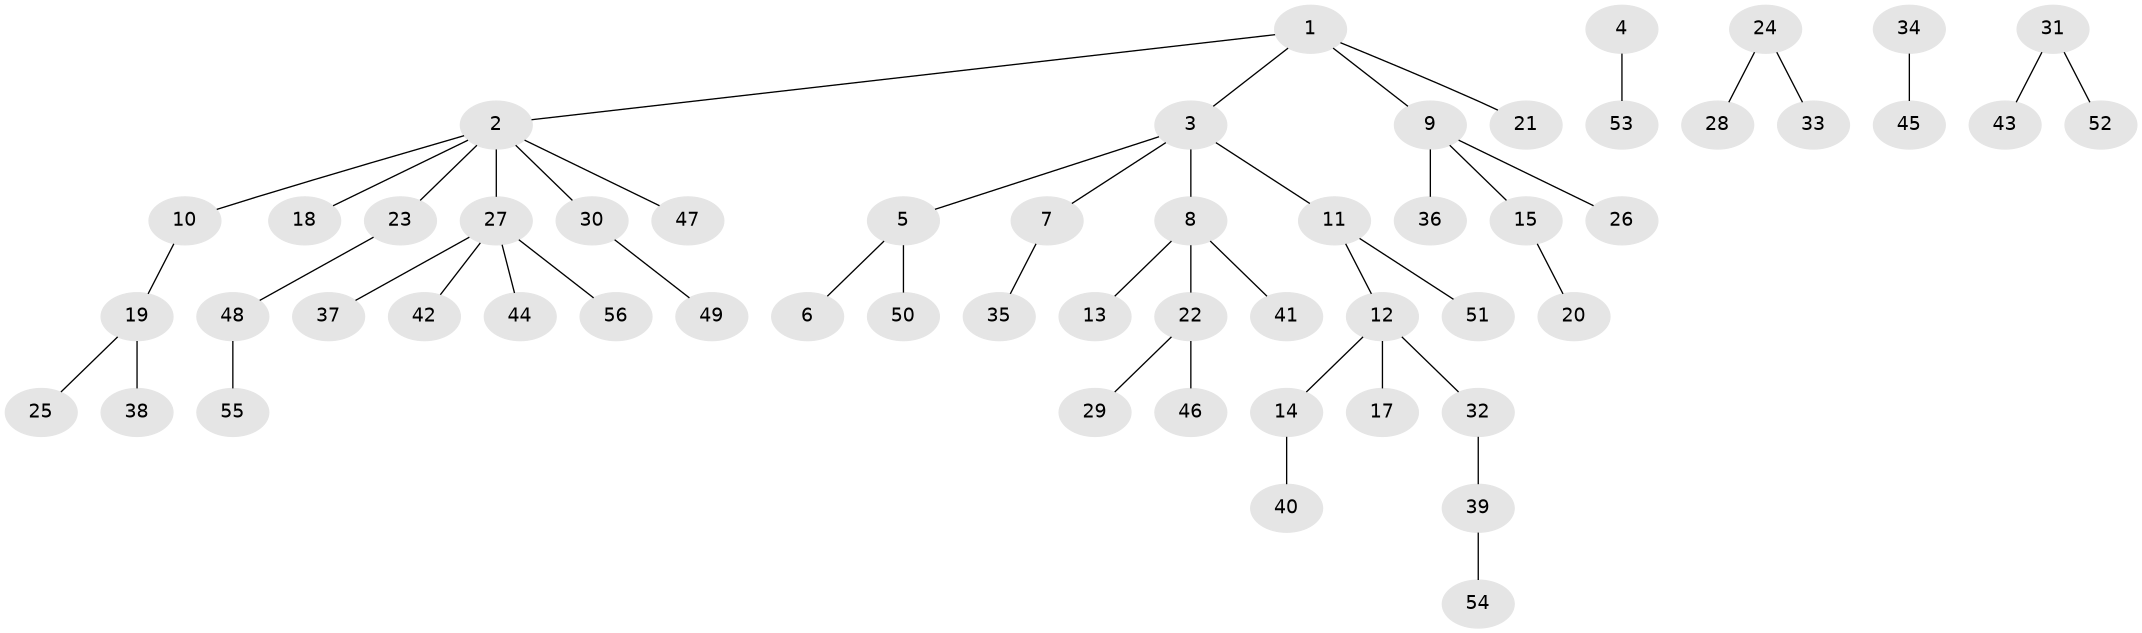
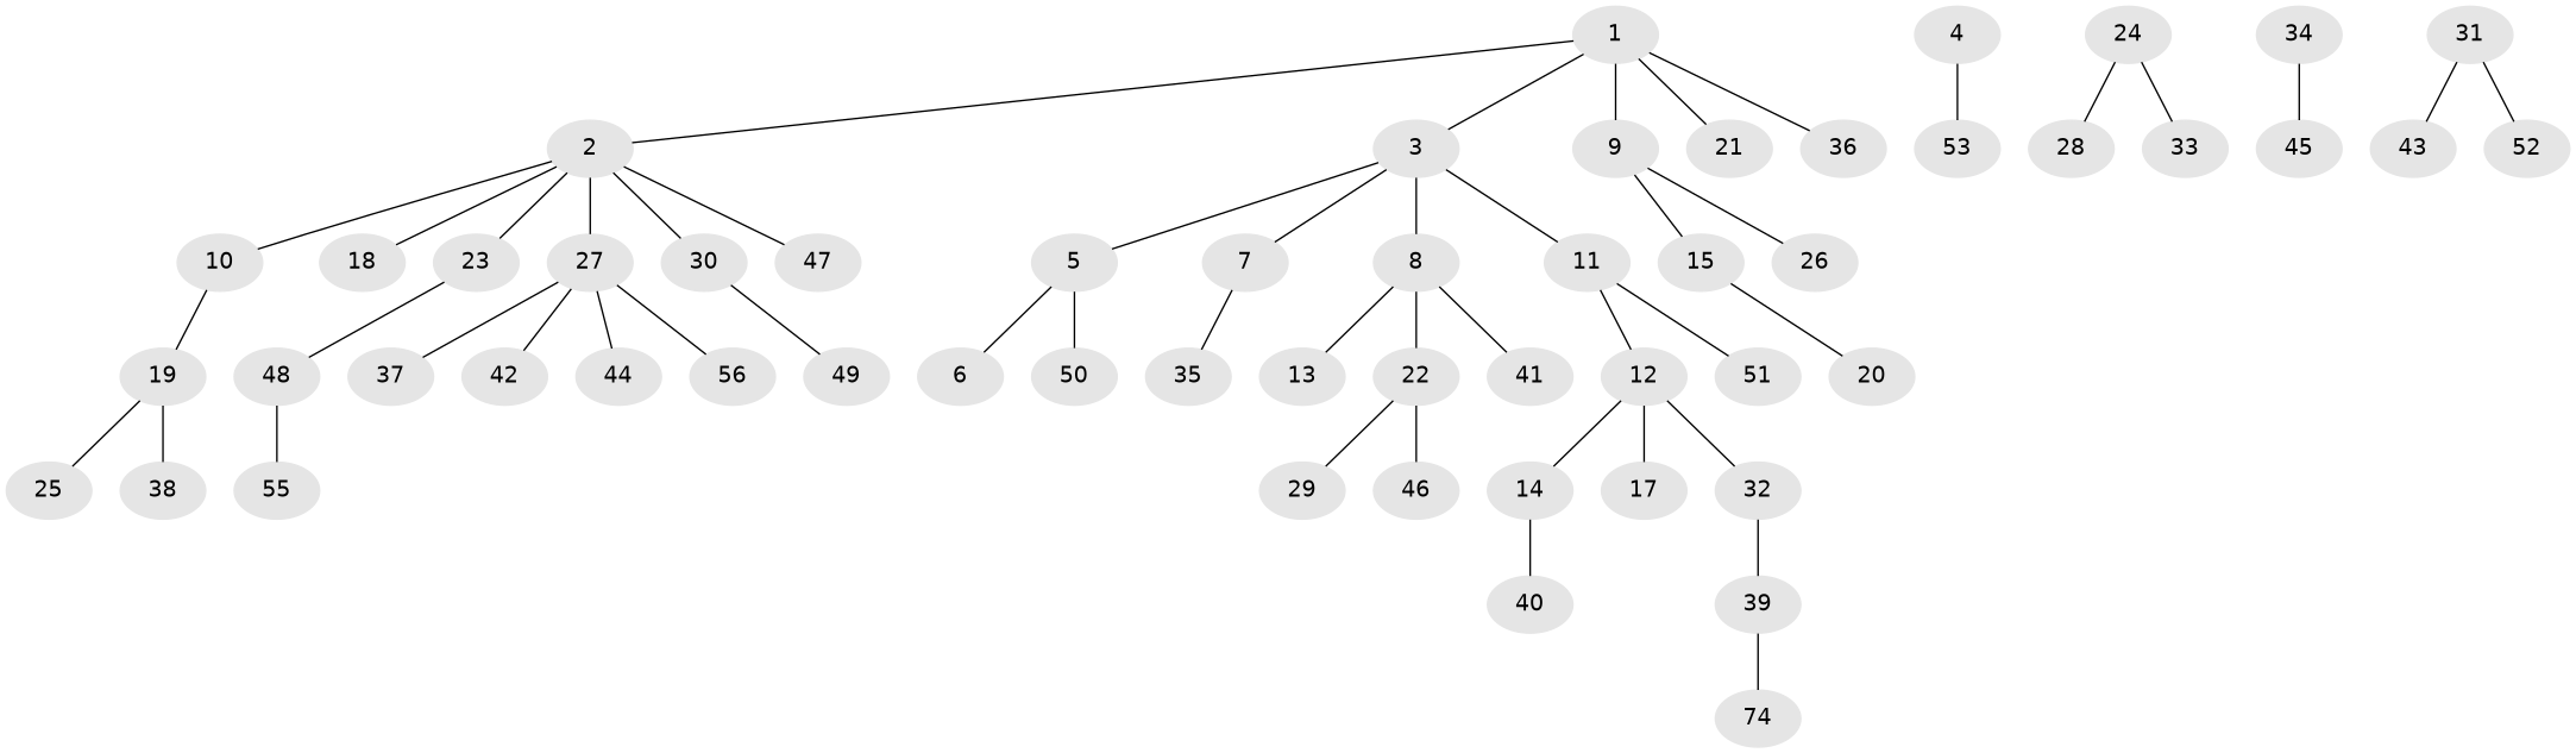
  graph {
    fontname="DejaVu Sans"
    node [color=gray90 fontname="DejaVu Sans" style=filled]
    edge [fontname="DejaVu Sans"]
    1
    2
    3
    9
    21
    36
    10
    18
    23
    27
    30
    47
    5
    7
    8
    11
    15
    26
    20
    19
    48
    37
    42
    44
    56
    49
    4
    53
    6
    50
    35
    13
    22
    41
    12
    51
    29
    46
    25
    38
    14
    17
    32
    40
    39
    24
    28
    33
    34
    45
    55
    31
    43
    52
-   54
+   54 [label=74]
    1 -- 2
    1 -- 3
    1 -- 9
    1 -- 21
-   9 -- 36
+   1 -- 36
    2 -- 10
    2 -- 18
    2 -- 23
    2 -- 27
    2 -- 30
    2 -- 47
    3 -- 5
    3 -- 7
    3 -- 8
    3 -- 11
    9 -- 15
    9 -- 26
    10 -- 19
    23 -- 48
    27 -- 37
    27 -- 42
    27 -- 44
    27 -- 56
    30 -- 49
    5 -- 6
    5 -- 50
    7 -- 35
    8 -- 13
    8 -- 22
    8 -- 41
    11 -- 12
    11 -- 51
    15 -- 20
    19 -- 25
    19 -- 38
    48 -- 55
    4 -- 53
    22 -- 29
    22 -- 46
    12 -- 14
    12 -- 17
    12 -- 32
    14 -- 40
    32 -- 39
    39 -- 54
    24 -- 28
    24 -- 33
    34 -- 45
    31 -- 43
    31 -- 52
  }
